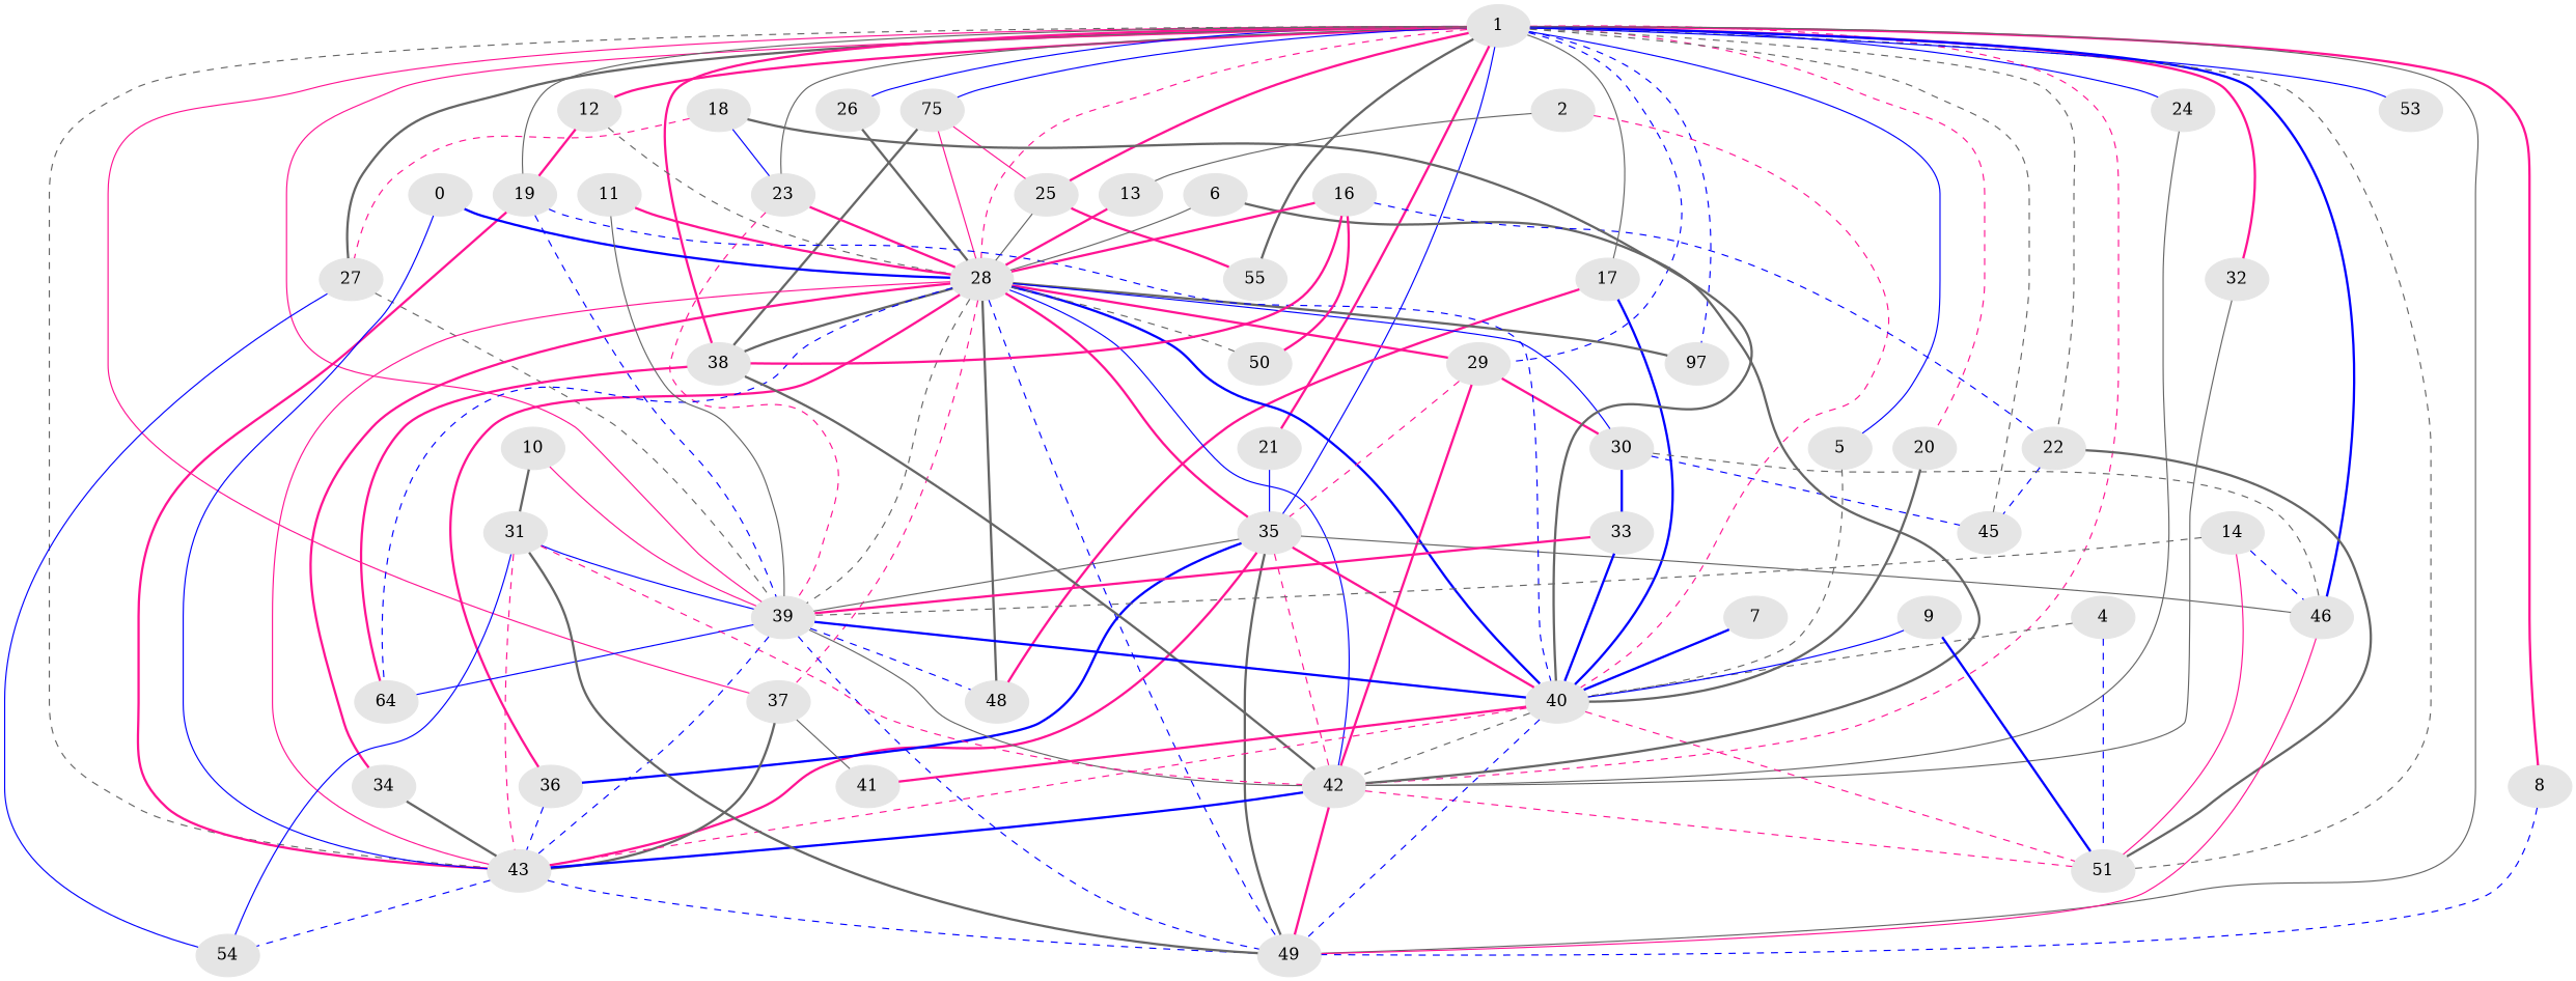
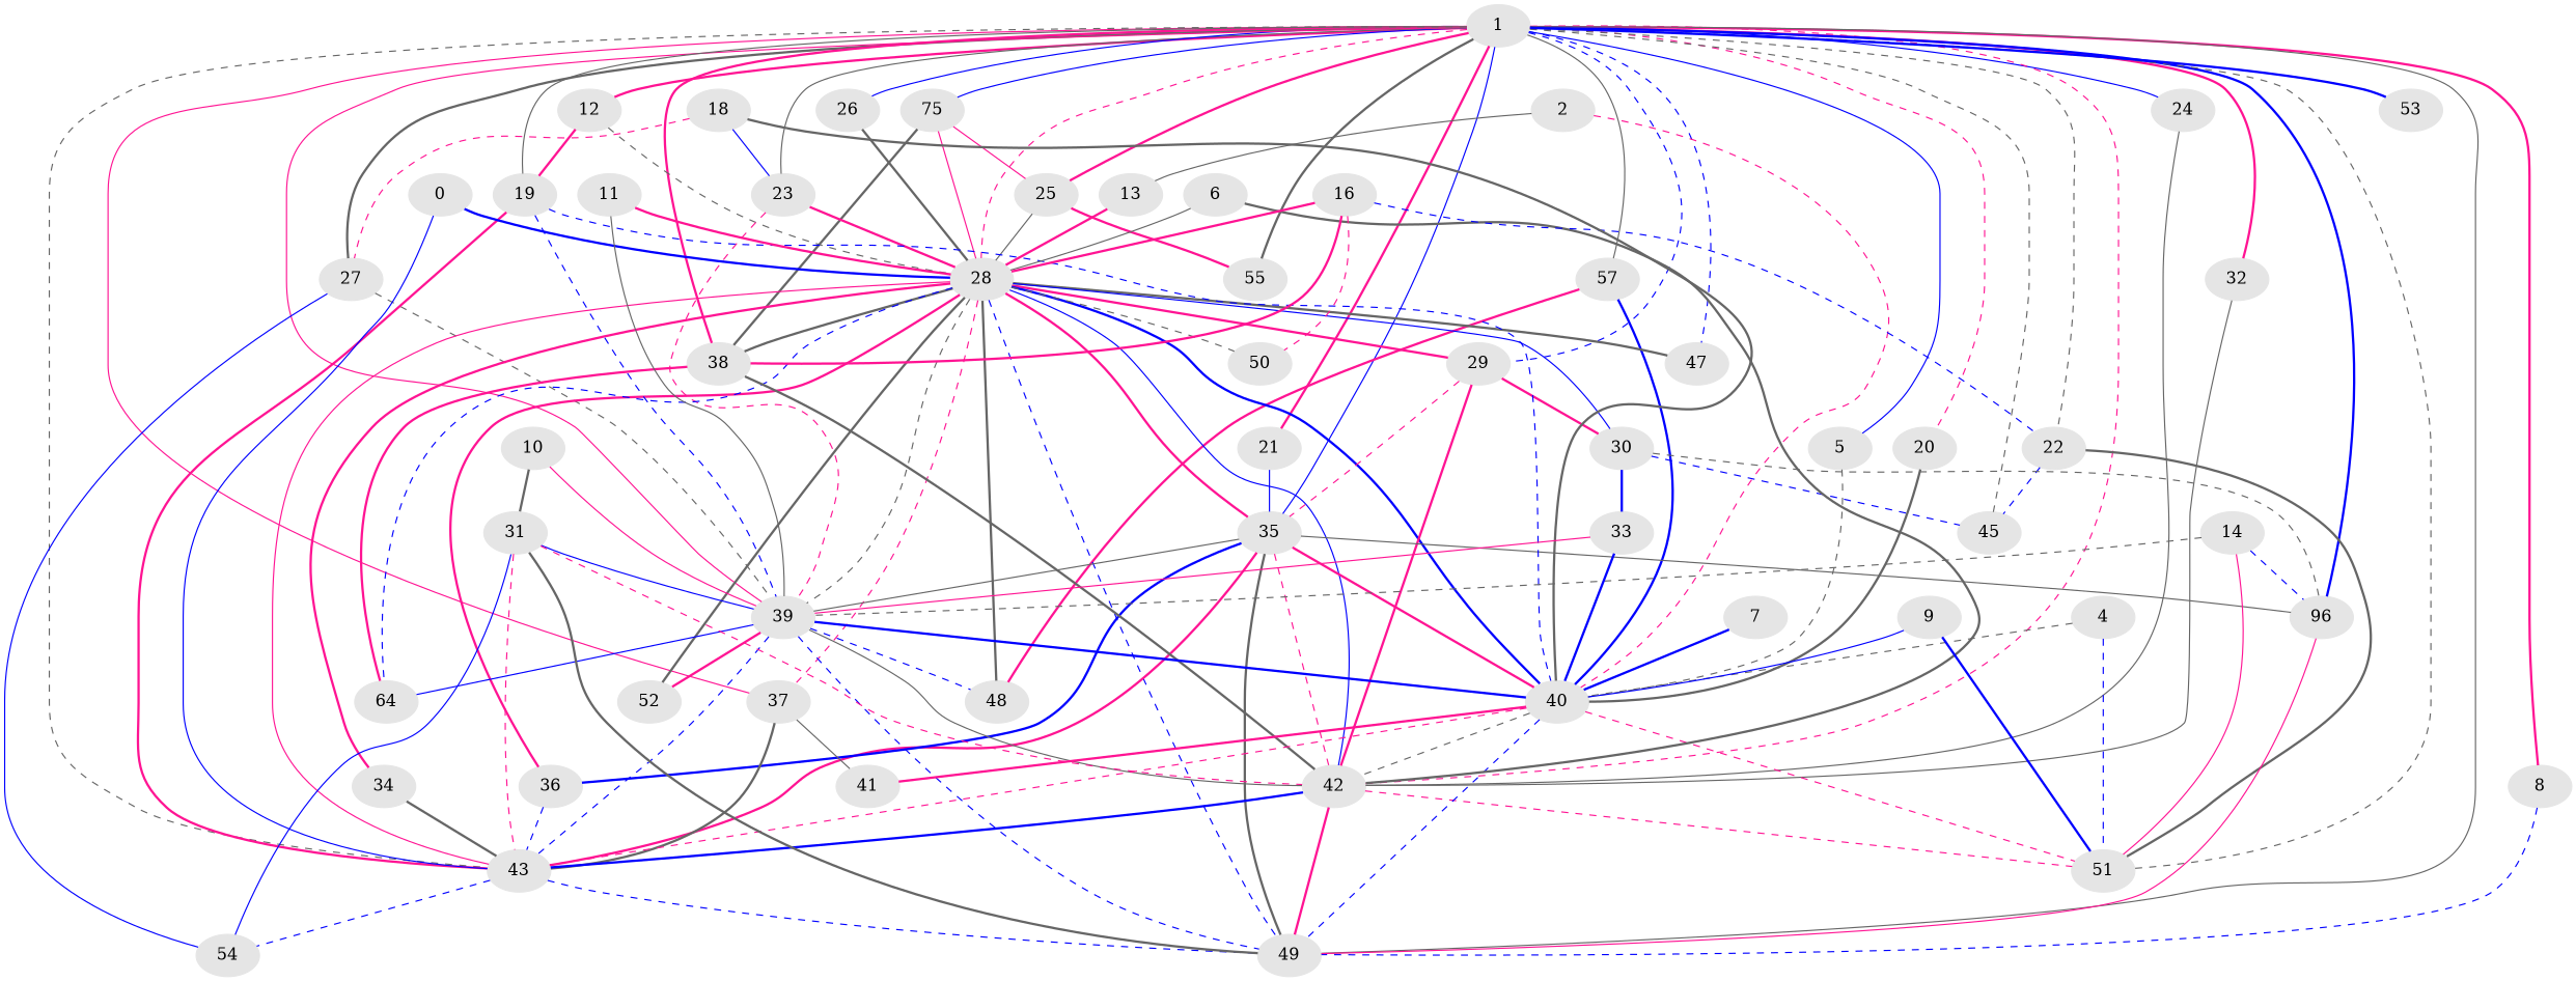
  graph {
    node [color=gray90 style=filled]
    edge [color=deeppink style=bold weight=1.0]
    1
    5
    8
    12
    n5 [label=75]
-   17
+   17 [label=57]
    20
    21
    22
    23
    24
    25
    26
    27
    28
    29
    32
    35
    37
    38
    39
    42
    43
    45
-   46
-   47 [label=97]
+   46 [label=96]
+   47
    49
    51
    53
    55
    19
    40
    48
    54
    50
    30
    34
    36
    n39 [label=64]
+   52
    41
    2
    13
    n44 [label=0]
    4
    6
    7
    9
    10
    31
    11
    14
    16
    18
    33
    1 -- 5 [color=blue style=solid]
    1 -- 8
    1 -- 12
    1 -- n5 [color=blue style=solid]
    1 -- 17 [color=gray40 style=solid weight=2.0]
    1 -- 20 [style=dashed]
    1 -- 21
    1 -- 22 [color=gray40 style=dashed]
    1 -- 23 [color=gray40 style=solid]
    1 -- 24 [color=blue style=solid weight=2.0]
    1 -- 25
    1 -- 26 [color=blue style=solid weight=2.0]
    1 -- 27 [color=gray40]
    1 -- 28 [style=dashed weight=4.0]
    1 -- 29 [color=blue style=dashed]
    1 -- 32
    1 -- 35 [color=blue style=solid weight=4.0]
    1 -- 37 [style=solid weight=2.0]
    1 -- 38
    1 -- 39 [style=solid weight=3.0]
    1 -- 42 [style=dashed weight=3.0]
    1 -- 43 [color=gray40 style=dashed weight=2.0]
    1 -- 45 [color=gray40 style=dashed]
    1 -- 46 [color=blue]
    1 -- 47 [color=blue style=dashed]
    1 -- 49 [color=gray40 style=solid weight=3.0]
    1 -- 51 [color=gray40 style=dashed]
-   1 -- 53 [color=blue style=solid weight=2.0]
+   1 -- 53 [color=blue weight=2.0]
    1 -- 55 [color=gray40]
    1 -- 19 [color=gray40 style=solid weight=3.0]
    5 -- 40 [color=gray40 style=dashed]
    8 -- 49 [color=blue style=dashed]
    12 -- 28 [color=gray40 style=dashed]
    12 -- 19
    n5 -- 25 [style=solid]
    n5 -- 28 [style=solid]
    n5 -- 38 [color=gray40]
    17 -- 40 [color=blue]
    17 -- 48
    20 -- 40 [color=gray40]
    21 -- 35 [color=blue style=solid]
    22 -- 45 [color=blue style=dashed]
    22 -- 51 [color=gray40]
    23 -- 28
    23 -- 39 [style=dashed]
    24 -- 42 [color=gray40 style=solid]
    25 -- 28 [color=gray40 style=solid]
    25 -- 55
    26 -- 28 [color=gray40]
    27 -- 39 [color=gray40 style=dashed]
    27 -- 54 [color=blue style=solid]
    28 -- 29
    28 -- 35 [weight=2.0]
    28 -- 37 [style=dashed]
    28 -- 38 [color=gray40 weight=3.0]
    28 -- 39 [color=gray40 style=dashed weight=2.0]
    28 -- 42 [color=blue style=solid weight=3.0]
    28 -- 43 [style=solid weight=3.0]
    28 -- 47 [color=gray40 weight=2.0]
    28 -- 49 [color=blue style=dashed weight=2.0]
    28 -- 40 [color=blue weight=2.0]
    28 -- 48 [color=gray40]
    28 -- 50 [color=gray40 style=dashed]
    28 -- 30 [color=blue style=solid]
    28 -- 34
    28 -- 36
    28 -- n39 [color=blue style=dashed]
+   28 -- 52 [color=gray40]
    29 -- 35 [style=dashed]
    29 -- 42
    29 -- 30
    32 -- 42 [color=gray40 style=solid]
    35 -- 39 [color=gray40 style=solid]
    35 -- 42 [style=dashed weight=2.0]
    35 -- 43
    35 -- 46 [color=gray40 style=solid]
    35 -- 49 [color=gray40 weight=2.0]
    35 -- 40
    35 -- 36 [color=blue]
    37 -- 43 [color=gray40]
    37 -- 41 [color=gray40 style=solid weight=2.0]
    38 -- 42 [color=gray40]
    38 -- n39
    39 -- 42 [color=gray40 style=solid weight=2.0]
    39 -- 43 [color=blue style=dashed weight=3.0]
    39 -- 49 [color=blue style=dashed]
    39 -- 40 [color=blue]
    39 -- 48 [color=blue style=dashed]
    39 -- n39 [color=blue style=solid]
+   39 -- 52 [weight=2.0]
    42 -- 43 [color=blue]
    42 -- 49
    42 -- 51 [style=dashed]
    43 -- 49 [color=blue style=dashed]
    43 -- 54 [color=blue style=dashed]
    46 -- 49 [style=solid]
    19 -- 39 [color=blue style=dashed]
    19 -- 43
    19 -- 40 [color=blue style=dashed]
    40 -- 42 [color=gray40 style=dashed]
    40 -- 43 [style=dashed]
    40 -- 49 [color=blue style=dashed]
    40 -- 51 [style=dashed]
    40 -- 41
    30 -- 45 [color=blue style=dashed]
    30 -- 46 [color=gray40 style=dashed]
    30 -- 33 [color=blue]
    34 -- 43 [color=gray40]
    36 -- 43 [color=blue style=dashed weight=2.0]
    2 -- 40 [style=dashed]
    2 -- 13 [color=gray40 style=solid]
    13 -- 28 [weight=2.0]
    n44 -- 28 [color=blue]
    n44 -- 43 [color=blue style=solid]
    4 -- 51 [color=blue style=dashed]
    4 -- 40 [color=gray40 style=dashed]
    6 -- 28 [color=gray40 style=solid]
    6 -- 42 [color=gray40]
    7 -- 40 [color=blue]
    9 -- 51 [color=blue]
    9 -- 40 [color=blue style=solid]
    10 -- 39 [style=solid]
    10 -- 31 [color=gray40]
    31 -- 39 [color=blue style=solid]
    31 -- 42 [style=dashed]
    31 -- 43 [style=dashed]
    31 -- 49 [color=gray40]
    31 -- 54 [color=blue style=solid]
    11 -- 28
    11 -- 39 [color=gray40 style=solid]
    14 -- 39 [color=gray40 style=dashed]
    14 -- 46 [color=blue style=dashed]
    14 -- 51 [style=solid]
    16 -- 22 [color=blue style=dashed]
    16 -- 28
    16 -- 38
-   16 -- 50
+   16 -- 50 [style=dashed]
    18 -- 23 [color=blue style=solid]
    18 -- 27 [style=dashed]
    18 -- 40 [color=gray40]
-   33 -- 39
+   33 -- 39 [style=solid]
    33 -- 40 [color=blue]
  }
